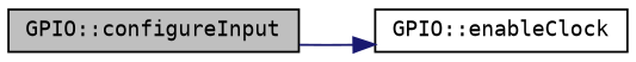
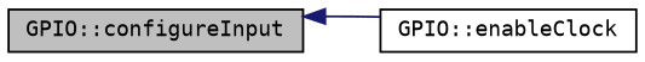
  digraph {
    rankdir=LR
    fontname="DejaVu Sans Mono"
    node [color=black fontname="DejaVu Sans Mono" fontsize=10 shape=record style=filled]
    n1 [fillcolor=grey75 fontcolor=black height=0.2 label="GPIO::configureInput" width=0.4]
    n2 [fillcolor=white height=0.2 label="GPIO::enableClock" width=0.4]
-   n1 -> n2 [color=midnightblue fontname="DejaVu Sans Mono" fontsize=10 labelfontname=Helvetica labelfontsize=10 style=solid]
+   n2 -> n1 [color=midnightblue fontname="DejaVu Sans Mono" fontsize=10 labelfontname=Helvetica labelfontsize=10 style=solid]
  }
